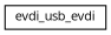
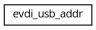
  digraph {
    rankdir=TB
    fontname="Open Sans"
-   n1 [color=black fillcolor=white fontname="Open Sans" fontsize=10 height=0.2 label=evdi_usb_evdi shape=record style=filled width=0.4]
+   n1 [color=black fillcolor=white fontname="Open Sans" fontsize=10 height=0.2 label=evdi_usb_addr shape=record style=filled width=0.4]
  }
